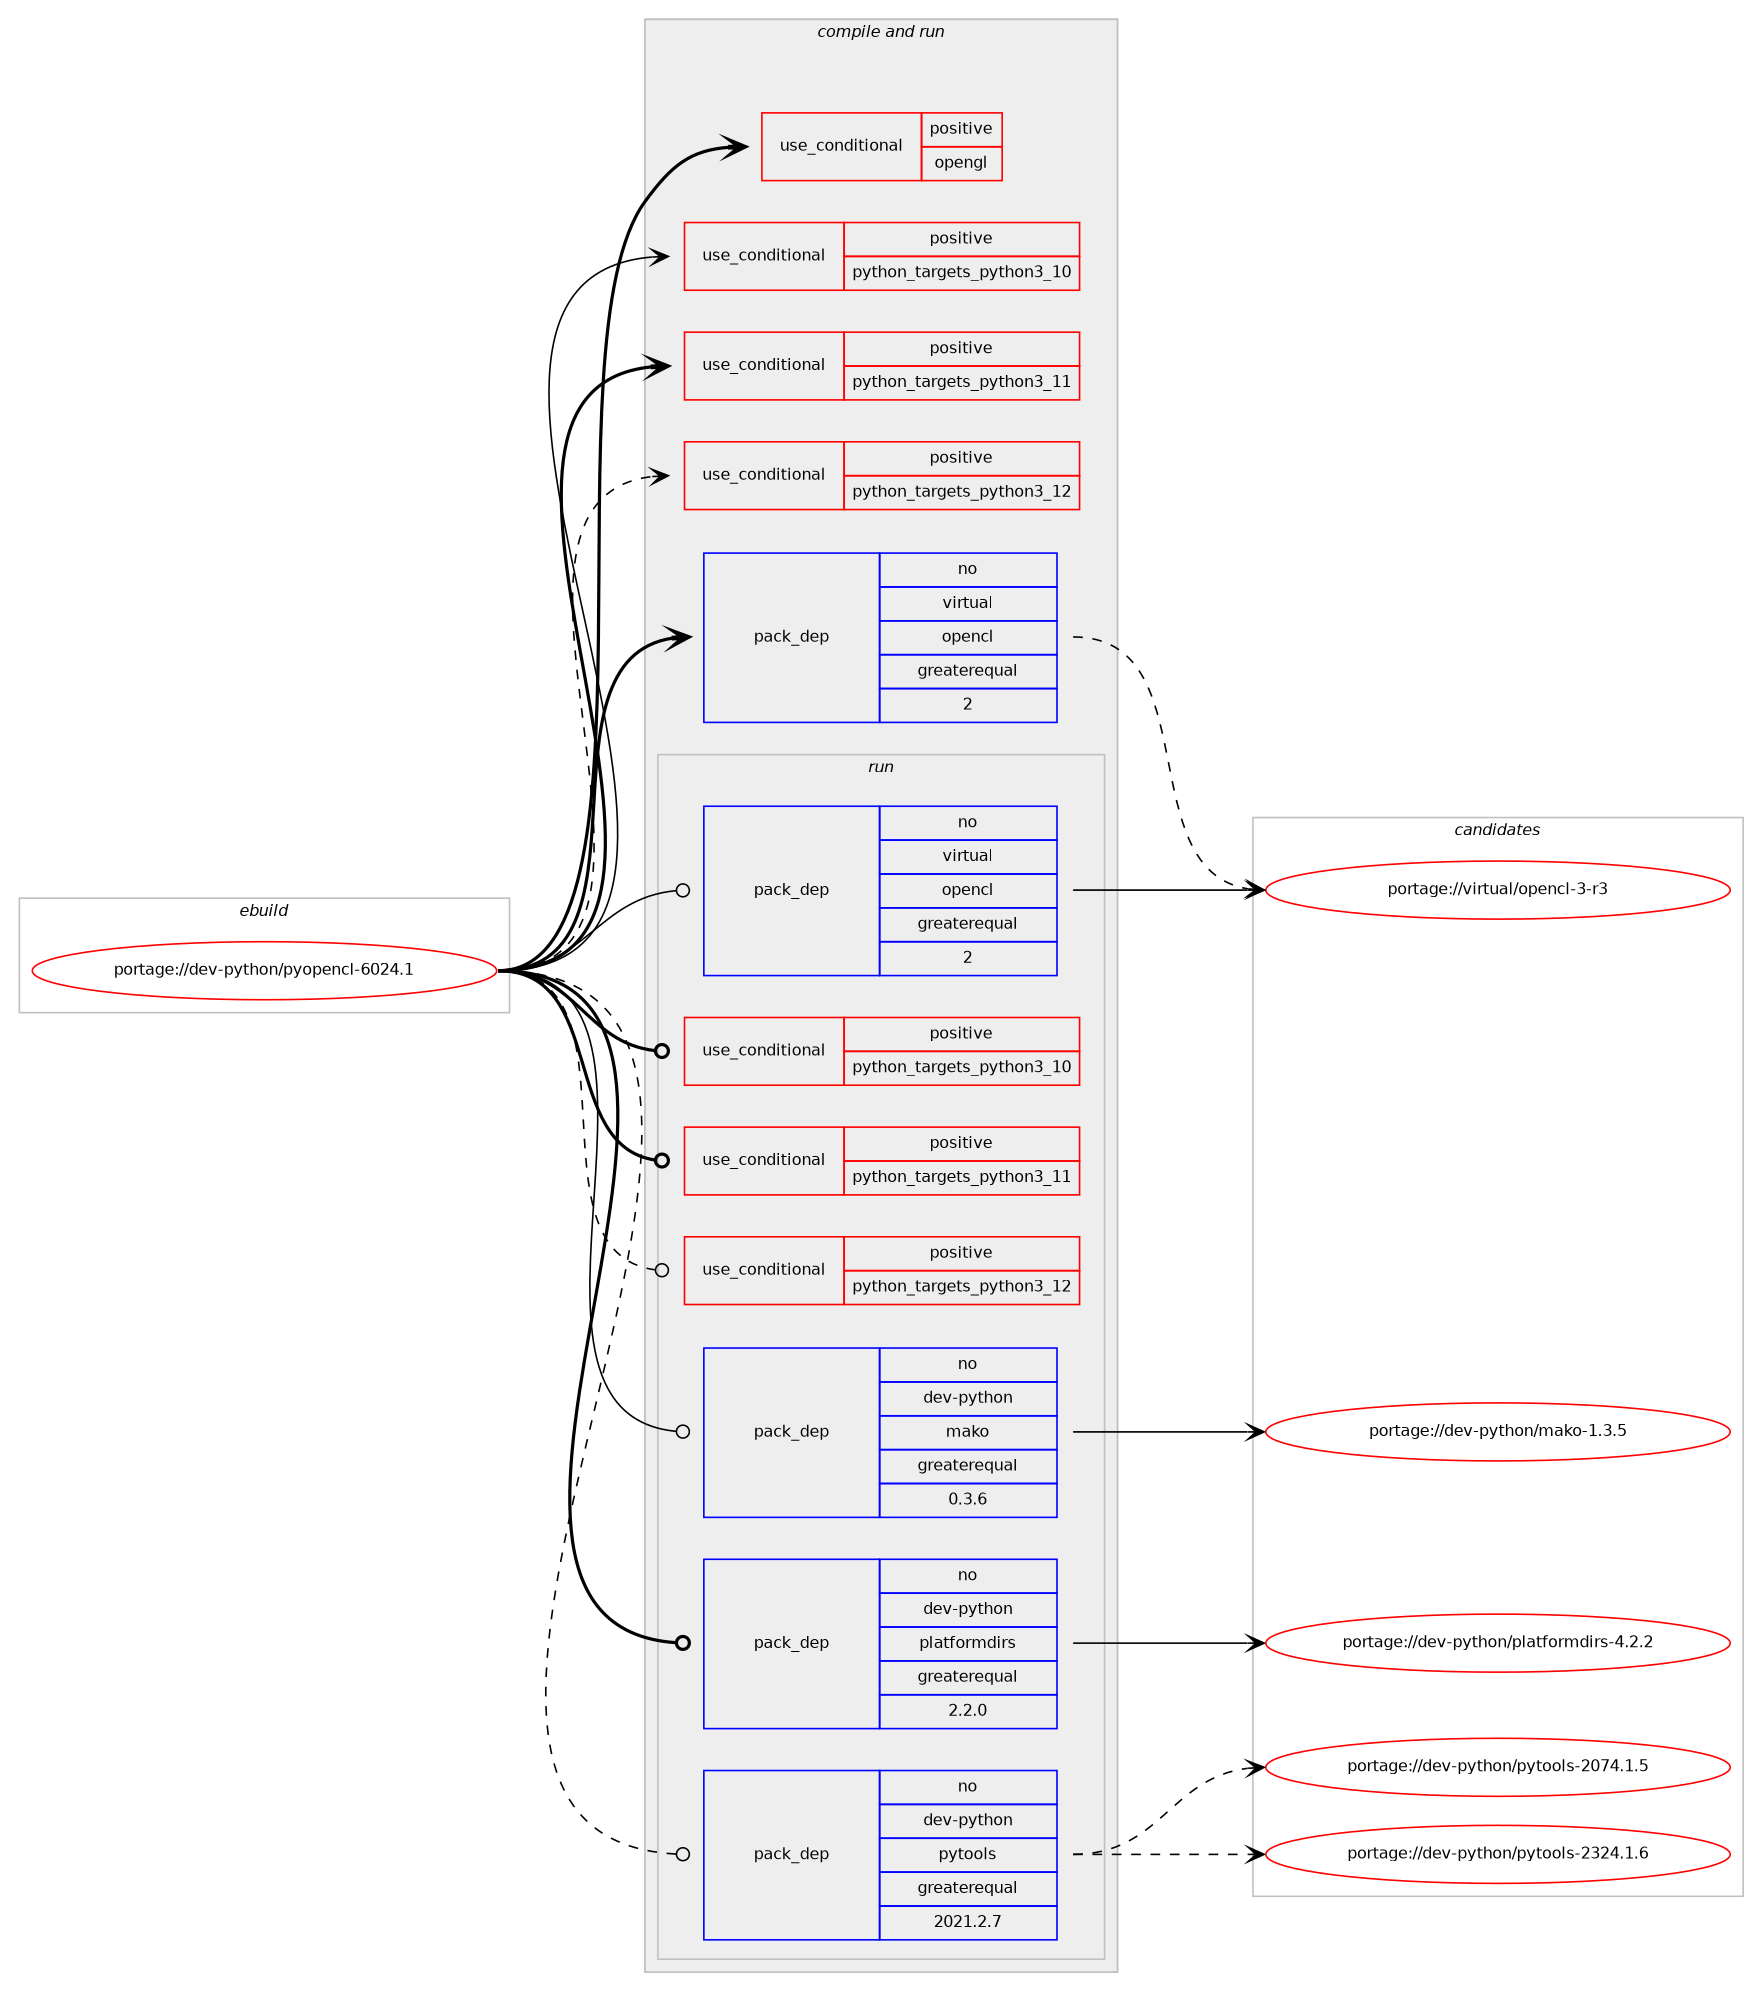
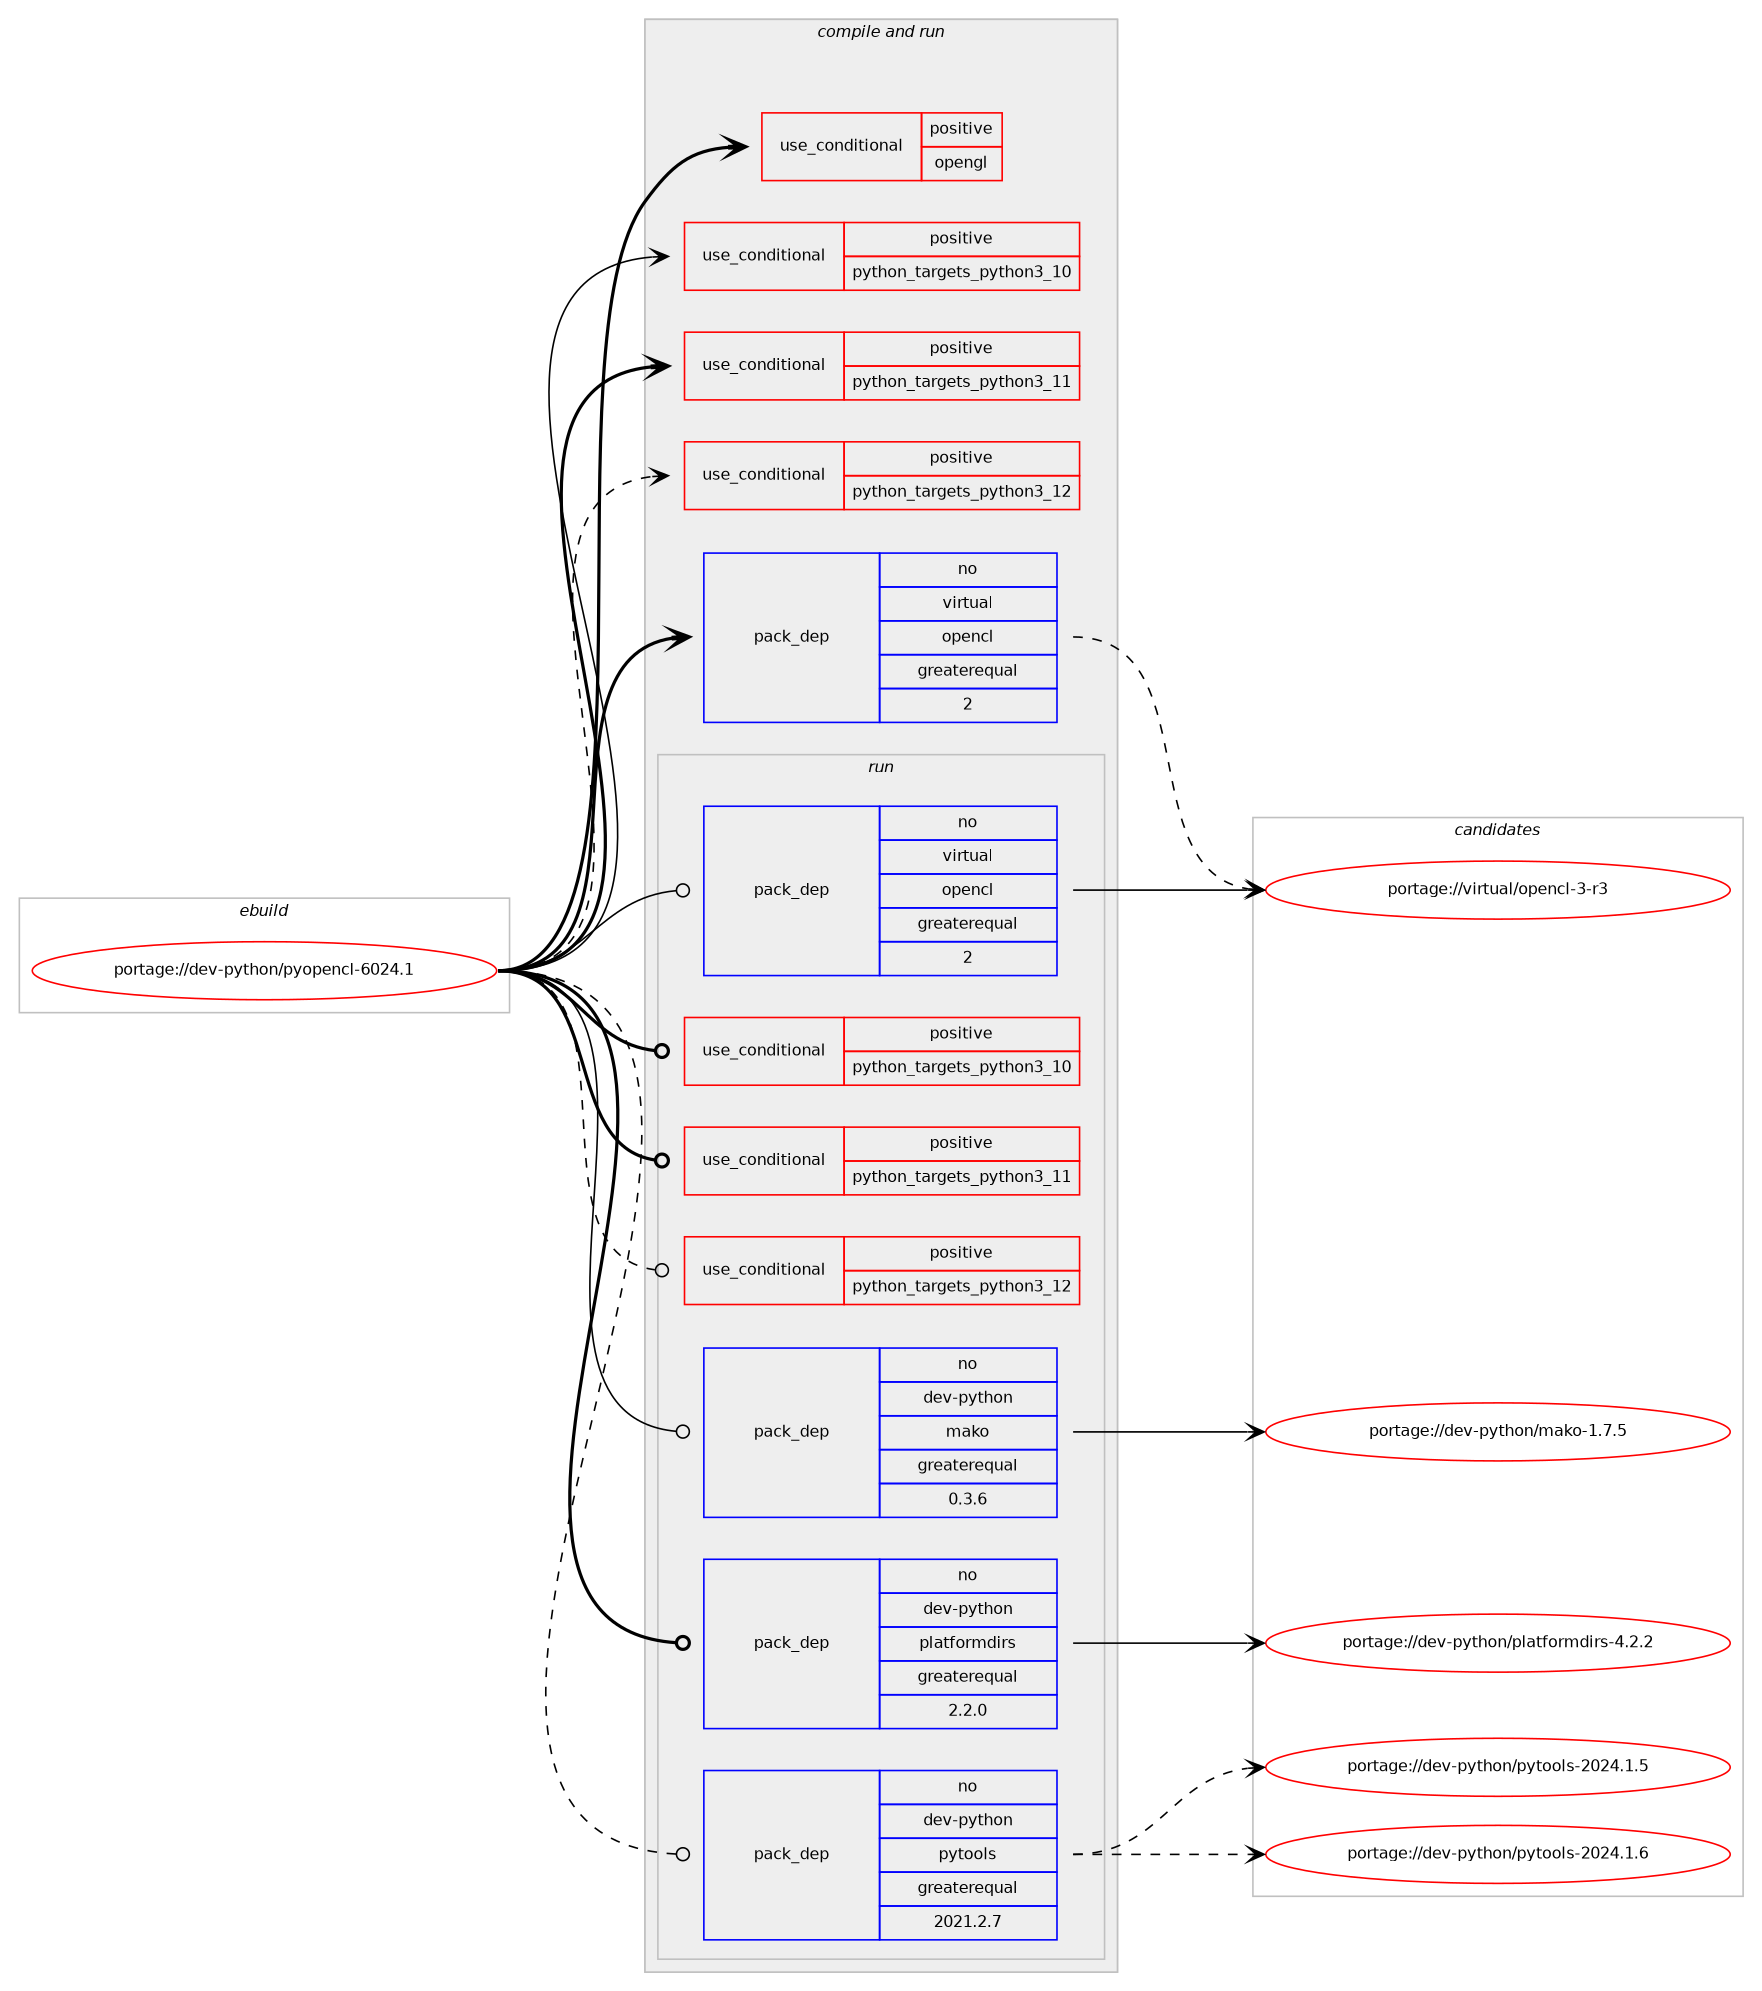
  digraph {
    compound=true
    concentrate=true
    fontname=Helvetica
    fontsize=10
    newrank=true
    rankdir=LR
    ranksep=1.5
    node [color=red fontname=Helvetica fontsize=10 shape=none]
    edge [arrowhead=vee headport=w style=bold tailport=e weight=20]
    n1 [label="portage://dev-python/pyopencl-6024.1" width=4 shape=""]
    n2 [label=<<TABLE BORDER="0" CELLBORDER="1" CELLSPACING="0" CELLPADDING="4"><TR><TD ROWSPAN="3" CELLPADDING="10">use_conditional</TD></TR><TR><TD>positive</TD></TR><TR><TD>opengl</TD></TR></TABLE>>]
    n3 [label=<<TABLE BORDER="0" CELLBORDER="1" CELLSPACING="0" CELLPADDING="4"><TR><TD ROWSPAN="3" CELLPADDING="10">use_conditional</TD></TR><TR><TD>positive</TD></TR><TR><TD>python_targets_python3_10</TD></TR></TABLE>>]
    n4 [label=<<TABLE BORDER="0" CELLBORDER="1" CELLSPACING="0" CELLPADDING="4"><TR><TD ROWSPAN="3" CELLPADDING="10">use_conditional</TD></TR><TR><TD>positive</TD></TR><TR><TD>python_targets_python3_11</TD></TR></TABLE>>]
    n5 [label=<<TABLE BORDER="0" CELLBORDER="1" CELLSPACING="0" CELLPADDING="4"><TR><TD ROWSPAN="3" CELLPADDING="10">use_conditional</TD></TR><TR><TD>positive</TD></TR><TR><TD>python_targets_python3_12</TD></TR></TABLE>>]
    n6 [color=blue label=<<TABLE BORDER="0" CELLBORDER="1" CELLSPACING="0" CELLPADDING="4" WIDTH="220"><TR><TD ROWSPAN="6" CELLPADDING="30">pack_dep</TD></TR><TR><TD WIDTH="110">no</TD></TR><TR><TD>virtual</TD></TR><TR><TD>opencl</TD></TR><TR><TD>greaterequal</TD></TR><TR><TD>2</TD></TR></TABLE>>]
    n7 [color=blue label=<<TABLE BORDER="0" CELLBORDER="1" CELLSPACING="0" CELLPADDING="4" WIDTH="220"><TR><TD ROWSPAN="6" CELLPADDING="30">pack_dep</TD></TR><TR><TD WIDTH="110">no</TD></TR><TR><TD>virtual</TD></TR><TR><TD>opencl</TD></TR><TR><TD>greaterequal</TD></TR><TR><TD>2</TD></TR></TABLE>>]
    n8 [label=<<TABLE BORDER="0" CELLBORDER="1" CELLSPACING="0" CELLPADDING="4"><TR><TD ROWSPAN="3" CELLPADDING="10">use_conditional</TD></TR><TR><TD>positive</TD></TR><TR><TD>python_targets_python3_10</TD></TR></TABLE>>]
    n9 [label=<<TABLE BORDER="0" CELLBORDER="1" CELLSPACING="0" CELLPADDING="4"><TR><TD ROWSPAN="3" CELLPADDING="10">use_conditional</TD></TR><TR><TD>positive</TD></TR><TR><TD>python_targets_python3_11</TD></TR></TABLE>>]
    n10 [label=<<TABLE BORDER="0" CELLBORDER="1" CELLSPACING="0" CELLPADDING="4"><TR><TD ROWSPAN="3" CELLPADDING="10">use_conditional</TD></TR><TR><TD>positive</TD></TR><TR><TD>python_targets_python3_12</TD></TR></TABLE>>]
    n11 [color=blue label=<<TABLE BORDER="0" CELLBORDER="1" CELLSPACING="0" CELLPADDING="4" WIDTH="220"><TR><TD ROWSPAN="6" CELLPADDING="30">pack_dep</TD></TR><TR><TD WIDTH="110">no</TD></TR><TR><TD>dev-python</TD></TR><TR><TD>mako</TD></TR><TR><TD>greaterequal</TD></TR><TR><TD>0.3.6</TD></TR></TABLE>>]
    n12 [color=blue label=<<TABLE BORDER="0" CELLBORDER="1" CELLSPACING="0" CELLPADDING="4" WIDTH="220"><TR><TD ROWSPAN="6" CELLPADDING="30">pack_dep</TD></TR><TR><TD WIDTH="110">no</TD></TR><TR><TD>dev-python</TD></TR><TR><TD>platformdirs</TD></TR><TR><TD>greaterequal</TD></TR><TR><TD>2.2.0</TD></TR></TABLE>>]
    n13 [color=blue label=<<TABLE BORDER="0" CELLBORDER="1" CELLSPACING="0" CELLPADDING="4" WIDTH="220"><TR><TD ROWSPAN="6" CELLPADDING="30">pack_dep</TD></TR><TR><TD WIDTH="110">no</TD></TR><TR><TD>dev-python</TD></TR><TR><TD>pytools</TD></TR><TR><TD>greaterequal</TD></TR><TR><TD>2021.2.7</TD></TR></TABLE>>]
    n14 [label="portage://virtual/opencl-3-r3" width=4 shape=""]
-   n15 [label="portage://dev-python/mako-1.3.5" width=4 shape=""]
+   n15 [label="portage://dev-python/mako-1.7.5" width=4 shape=""]
    n16 [label="portage://dev-python/platformdirs-4.2.2" width=4 shape=""]
-   n17 [label="portage://dev-python/pytools-2074.1.5" width=4 shape=""]
-   n18 [label="portage://dev-python/pytools-2324.1.6" width=4 shape=""]
+   n17 [label="portage://dev-python/pytools-2024.1.5" width=4 shape=""]
+   n18 [label="portage://dev-python/pytools-2024.1.6" width=4 shape=""]
    subgraph cluster_1 {
      color=gray
      label=<<i>ebuild</i>>
      rank=same
      n1
    }
    subgraph cluster_2 {
      color=gray
      label=<<i>dependencies</i>>
      subgraph cluster_3 {
        color=gray
        fillcolor="#eeeeee"
        label=<<i>compile</i>>
        style=filled
        subgraph sub_4 {
          color=gray
          fillcolor="#eeeeee"
          label=<<i>compile</i>>
          style=filled
          n2
        }
        subgraph sub_5 {
          color=gray
          fillcolor="#eeeeee"
          label=<<i>compile</i>>
          style=filled
          n3
        }
        subgraph sub_6 {
          color=gray
          fillcolor="#eeeeee"
          label=<<i>compile</i>>
          style=filled
          n4
        }
        subgraph sub_7 {
          color=gray
          fillcolor="#eeeeee"
          label=<<i>compile</i>>
          style=filled
          n5
        }
        subgraph sub_8 {
          color=gray
          fillcolor="#eeeeee"
          label=<<i>compile</i>>
          style=filled
          n6
        }
      }
      subgraph cluster_9 {
        color=gray
        fillcolor="#eeeeee"
        label=<<i>compile and run</i>>
        style=filled
      }
      subgraph cluster_10 {
        color=gray
        fillcolor="#eeeeee"
        label=<<i>run</i>>
        style=filled
        subgraph sub_11 {
          color=gray
          fillcolor="#eeeeee"
          label=<<i>run</i>>
          style=filled
          n7
        }
        subgraph sub_12 {
          color=gray
          fillcolor="#eeeeee"
          label=<<i>run</i>>
          style=filled
          n8
        }
        subgraph sub_13 {
          color=gray
          fillcolor="#eeeeee"
          label=<<i>run</i>>
          style=filled
          n9
        }
        subgraph sub_14 {
          color=gray
          fillcolor="#eeeeee"
          label=<<i>run</i>>
          style=filled
          n10
        }
        subgraph sub_15 {
          color=gray
          fillcolor="#eeeeee"
          label=<<i>run</i>>
          style=filled
          n11
        }
        subgraph sub_16 {
          color=gray
          fillcolor="#eeeeee"
          label=<<i>run</i>>
          style=filled
          n12
        }
        subgraph sub_17 {
          color=gray
          fillcolor="#eeeeee"
          label=<<i>run</i>>
          style=filled
          n13
        }
      }
    }
    subgraph cluster_18 {
      color=gray
      label=<<i>candidates</i>>
      rank=same
      subgraph sub_19 {
        color=black
        label=<<i>candidates</i>>
        nodesep=1
        rank=same
        n14
      }
      subgraph sub_20 {
        color=black
        label=<<i>candidates</i>>
        nodesep=1
        rank=same
        n15
      }
      subgraph sub_21 {
        color=black
        label=<<i>candidates</i>>
        nodesep=1
        rank=same
        n16
      }
      subgraph sub_22 {
        color=black
        label=<<i>candidates</i>>
        nodesep=1
        rank=same
        n17
        n18
      }
      subgraph sub_23 {
        color=black
        label=<<i>candidates</i>>
        nodesep=1
        rank=same
        n14
      }
    }
    n1 -> n2
    n1 -> n3 [style=solid]
    n1 -> n4
    n1 -> n5 [style=dashed]
    n1 -> n6
    n1 -> n7 [arrowhead=odot style=solid]
    n1 -> n8 [arrowhead=odot]
    n1 -> n9 [arrowhead=odot]
    n1 -> n10 [arrowhead=odot style=dashed]
    n1 -> n11 [arrowhead=odot style=solid]
    n1 -> n12 [arrowhead=odot]
    n1 -> n13 [arrowhead=odot style=dashed]
    n6 -> n14 [style=dashed weight=100]
    n7 -> n14 [style=solid weight=100]
    n11 -> n15 [style=solid weight=100]
    n12 -> n16 [style=solid weight=100]
    n13 -> n17 [style=dashed weight=100]
    n13 -> n18 [style=dashed weight=100]
  }
